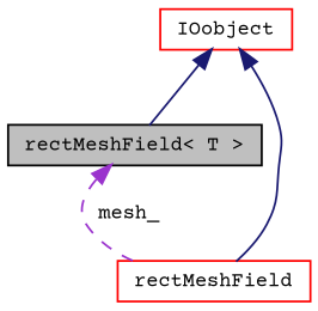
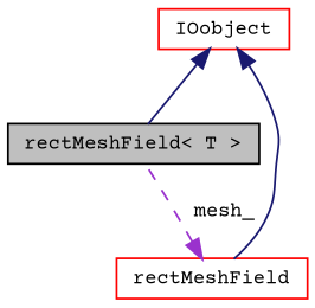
  digraph {
    fontname="Courier Prime"
    node [color=red fillcolor=white fontname="Courier Prime" fontsize=10 shape=record style=filled]
    edge [color=midnightblue dir=back fontname="Courier Prime" fontsize=10 labelfontname=Helvetica labelfontsize=10 style=solid]
    n1 [color=black fillcolor=grey75 fontcolor=black height=0.2 label="rectMeshField\< T \>" width=0.4]
    n2 [height=0.2 label=IOobject width=0.4]
    n3 [height=0.2 label=rectMeshField width=0.4]
    n2 -> n1
    n2 -> n3
-   n1 -> n3 [color=darkorchid3 label=" mesh_" style=dashed]
+   n3 -> n1 [color=darkorchid3 label=" mesh_" style=dashed]
  }
